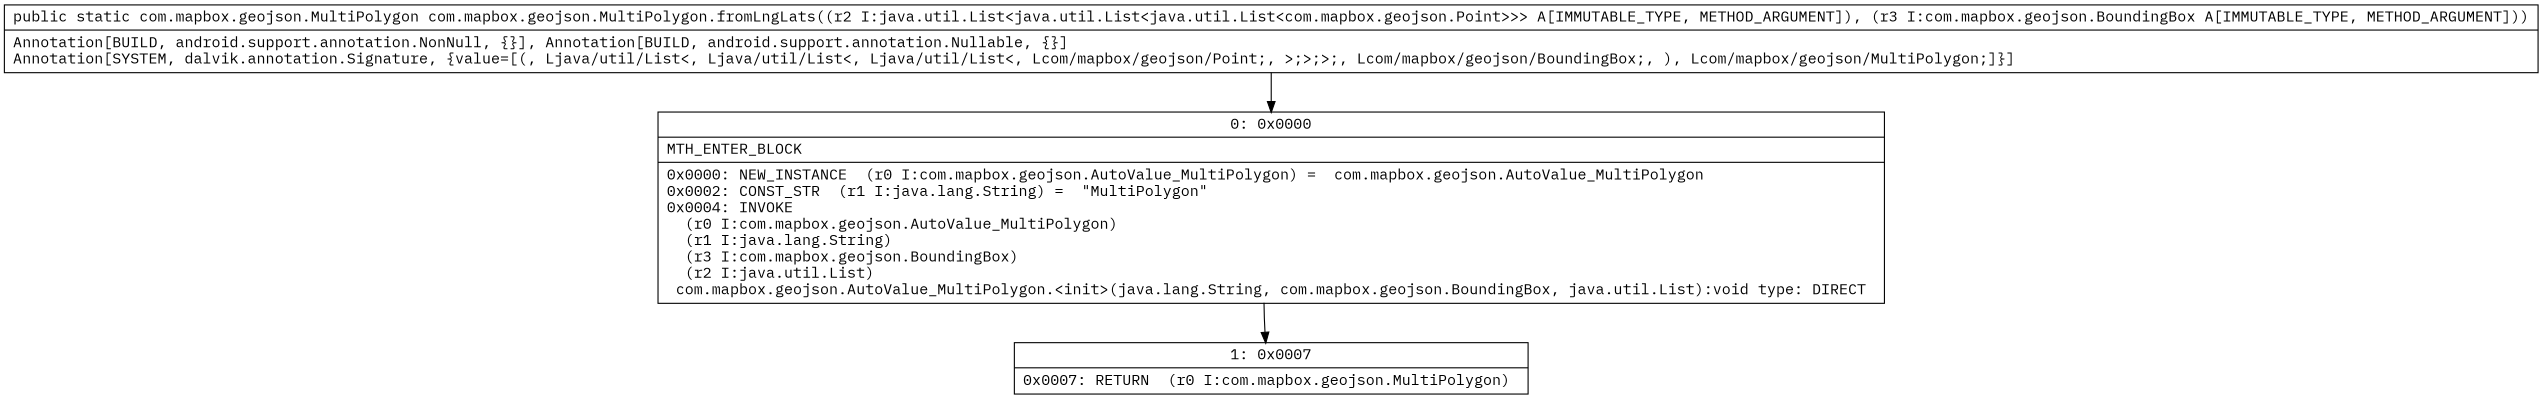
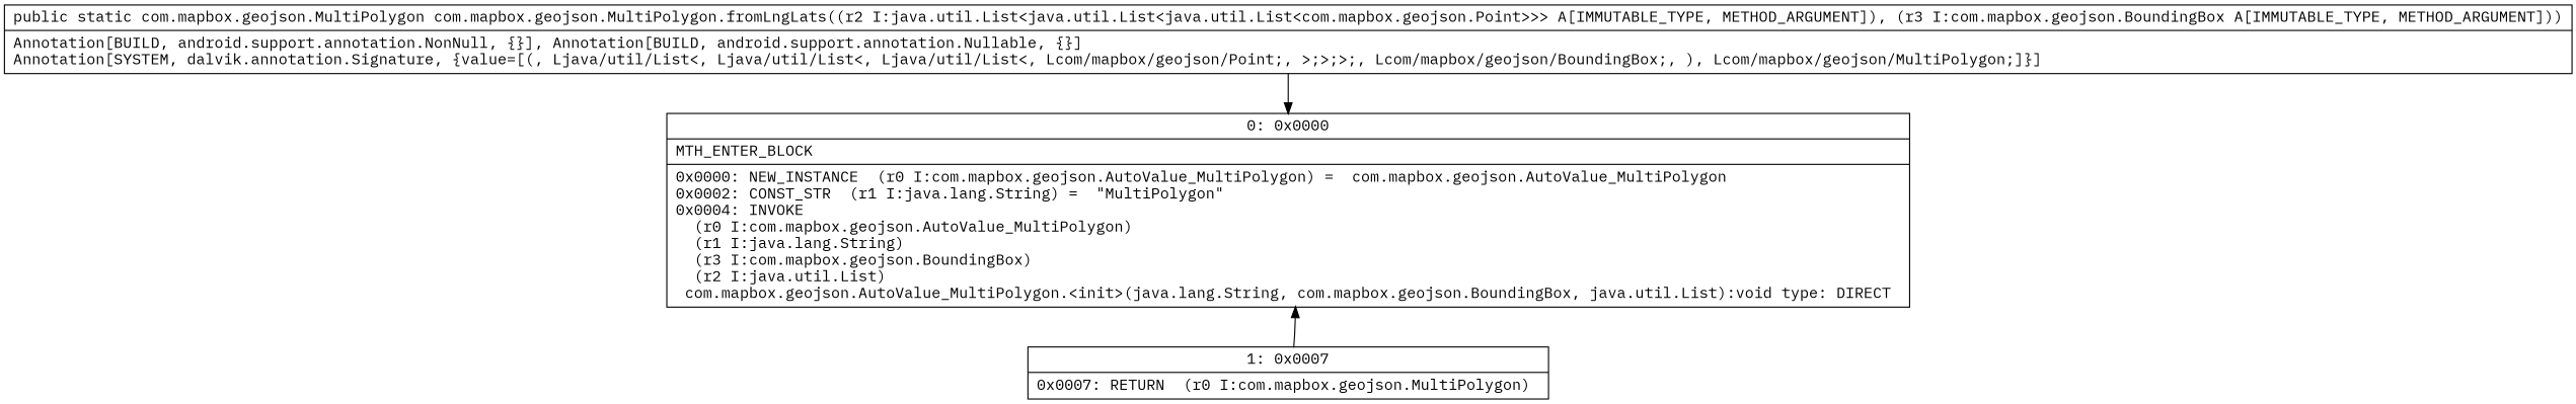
  digraph {
    fontname="IBM Plex Mono"
    node [shape=record fontname="IBM Plex Mono"]
    edge [fontname="IBM Plex Mono"]
    n1 [label="{0\:\ 0x0000|MTH_ENTER_BLOCK\l|0x0000: NEW_INSTANCE  (r0 I:com.mapbox.geojson.AutoValue_MultiPolygon) =  com.mapbox.geojson.AutoValue_MultiPolygon \l0x0002: CONST_STR  (r1 I:java.lang.String) =  \"MultiPolygon\" \l0x0004: INVOKE  \l  (r0 I:com.mapbox.geojson.AutoValue_MultiPolygon)\l  (r1 I:java.lang.String)\l  (r3 I:com.mapbox.geojson.BoundingBox)\l  (r2 I:java.util.List)\l com.mapbox.geojson.AutoValue_MultiPolygon.\<init\>(java.lang.String, com.mapbox.geojson.BoundingBox, java.util.List):void type: DIRECT \l}"]
    n2 [label="{1\:\ 0x0007|0x0007: RETURN  (r0 I:com.mapbox.geojson.MultiPolygon) \l}"]
    n3 [label="{public static com.mapbox.geojson.MultiPolygon com.mapbox.geojson.MultiPolygon.fromLngLats((r2 I:java.util.List\<java.util.List\<java.util.List\<com.mapbox.geojson.Point\>\>\> A[IMMUTABLE_TYPE, METHOD_ARGUMENT]), (r3 I:com.mapbox.geojson.BoundingBox A[IMMUTABLE_TYPE, METHOD_ARGUMENT]))  | Annotation[BUILD, android.support.annotation.NonNull, \{\}], Annotation[BUILD, android.support.annotation.Nullable, \{\}]\lAnnotation[SYSTEM, dalvik.annotation.Signature, \{value=[(, Ljava\/util\/List\<, Ljava\/util\/List\<, Ljava\/util\/List\<, Lcom\/mapbox\/geojson\/Point;, \>;\>;\>;, Lcom\/mapbox\/geojson\/BoundingBox;, ), Lcom\/mapbox\/geojson\/MultiPolygon;]\}]\l}"]
-   n1 -> n2
+   n2 -> n1
    n3 -> n1
  }
